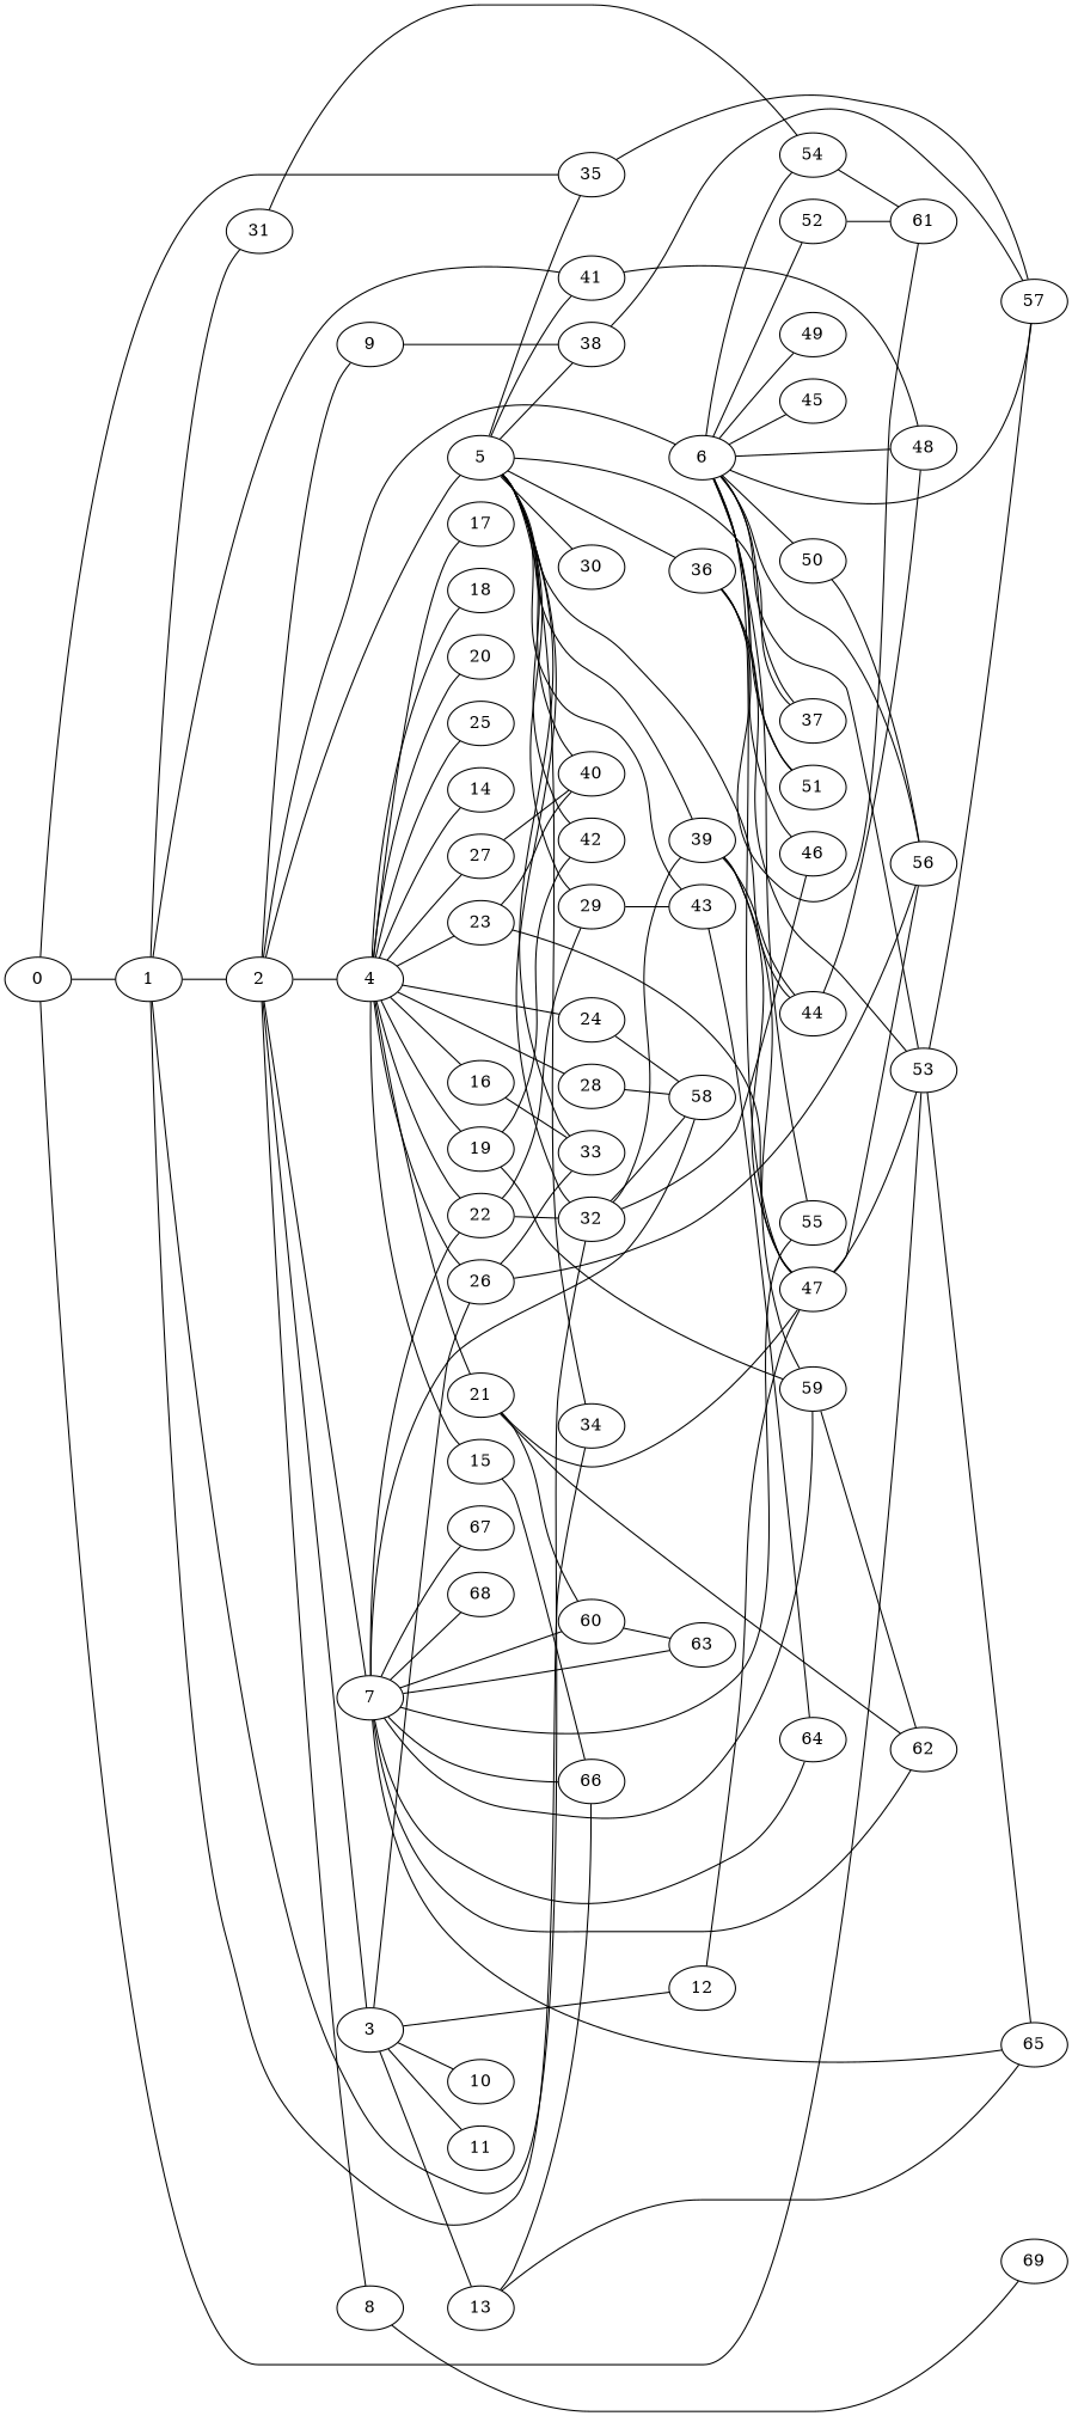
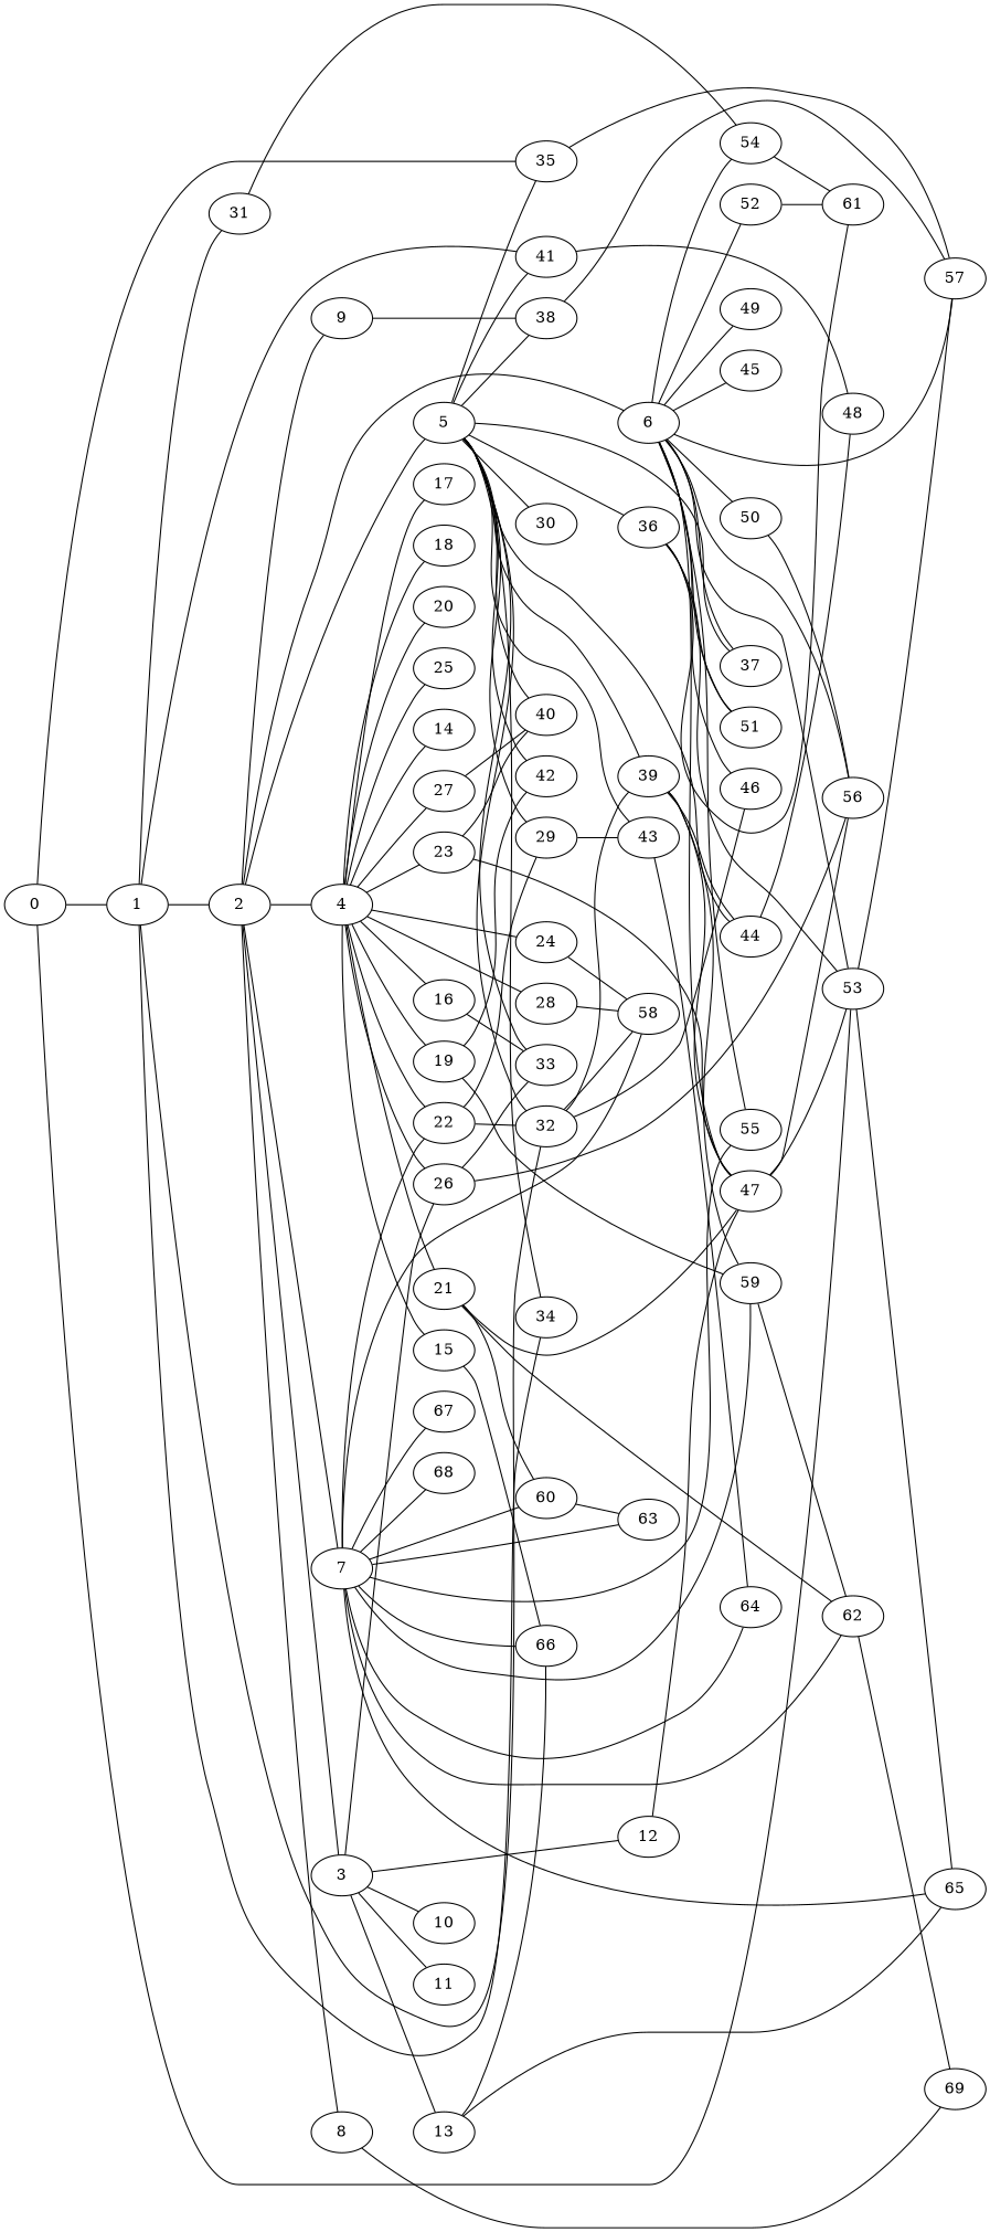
  graph {
    rankdir=LR
    0
    1
    53
    35
    2
    34
    32
    31
    41
    57
    65
    3
    4
    5
    6
    7
    8
    9
    39
    46
    58
    54
    11
    12
    10
    13
    26
    14
    15
    16
    17
    18
    19
    20
    21
    22
    23
    24
    25
    27
    28
    33
    36
    37
    38
    40
    42
    43
    44
    29
    30
    48
    45
    47
    49
    50
    51
    52
    55
    56
    64
    67
    68
    66
    59
    60
    62
    63
    69
    61
    0 -- 1
    0 -- 53
    0 -- 35
    1 -- 2
    1 -- 34
    1 -- 32
    1 -- 31
    1 -- 41
    53 -- 57
    53 -- 65
    35 -- 57
    2 -- 3
    2 -- 4
    2 -- 5
    2 -- 6
    2 -- 7
    2 -- 8
    2 -- 9
    32 -- 39
    32 -- 46
    32 -- 58
    31 -- 54
    41 -- 48
    3 -- 11
    3 -- 12
    3 -- 10
    3 -- 13
    3 -- 26
    4 -- 26
    4 -- 14
    4 -- 15
    4 -- 16
    4 -- 17
    4 -- 18
    4 -- 19
    4 -- 20
    4 -- 21
    4 -- 22
    4 -- 23
    4 -- 24
    4 -- 25
    4 -- 27
    4 -- 28
    5 -- 35
    5 -- 34
    5 -- 32
    5 -- 41
    5 -- 39
    5 -- 33
    5 -- 36
    5 -- 37
    5 -- 38
    5 -- 40
    5 -- 42
    5 -- 43
    5 -- 44
    5 -- 29
    5 -- 30
    6 -- 53
    6 -- 57
    6 -- 46
    6 -- 54
    6 -- 37
-   6 -- 48
    6 -- 45
    6 -- 47
    6 -- 49
    6 -- 50
    6 -- 51
    6 -- 52
    6 -- 55
    6 -- 56
    7 -- 65
    7 -- 58
    7 -- 22
    7 -- 55
    7 -- 64
    7 -- 67
    7 -- 68
    7 -- 66
    7 -- 59
    7 -- 60
    7 -- 62
    7 -- 63
    8 -- 69
    9 -- 38
    39 -- 44
    39 -- 47
    39 -- 59
    54 -- 61
    12 -- 47
    13 -- 65
    13 -- 66
    26 -- 33
    26 -- 56
    15 -- 66
    16 -- 33
    19 -- 42
    19 -- 59
    21 -- 47
    21 -- 60
    21 -- 62
    22 -- 32
    22 -- 29
    23 -- 40
    23 -- 47
    24 -- 58
    27 -- 40
    28 -- 58
    36 -- 53
    36 -- 51
    36 -- 61
    38 -- 57
    43 -- 64
    44 -- 48
    29 -- 43
    47 -- 53
    47 -- 56
    50 -- 56
    52 -- 61
    59 -- 62
    60 -- 63
+   62 -- 69
  }
